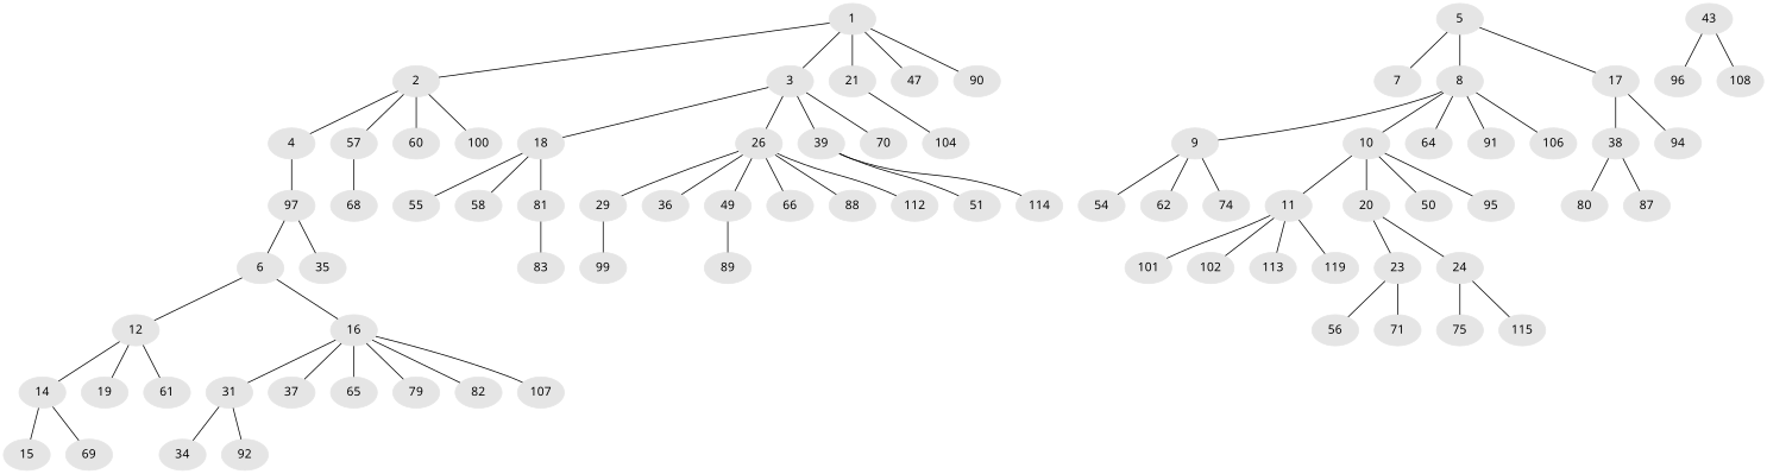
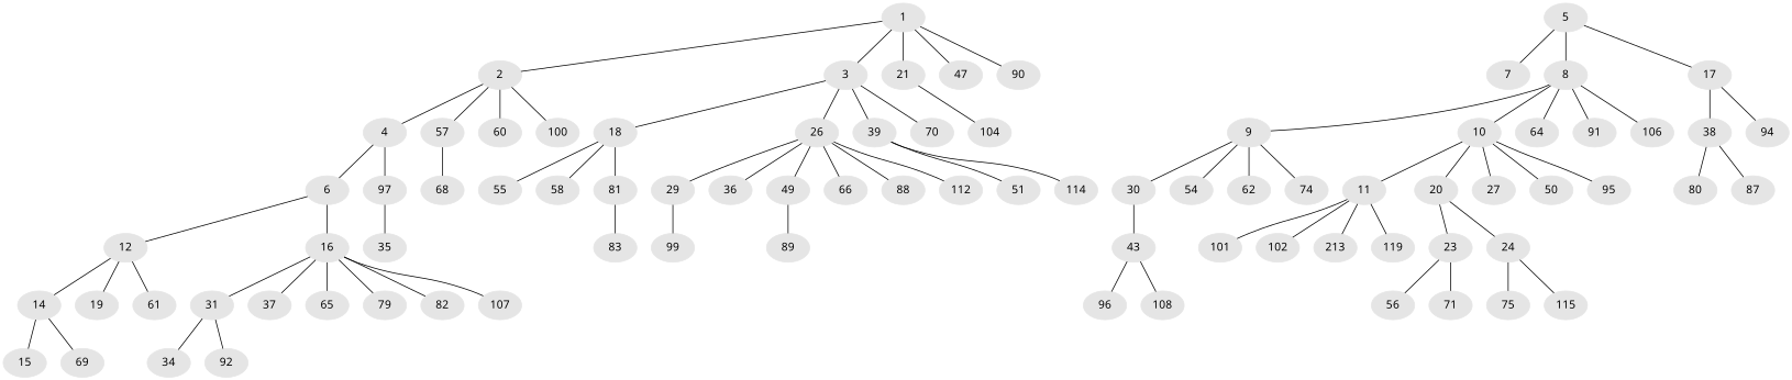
  graph {
    fontname="Noto Sans"
    node [color=gray90 fontname="Noto Sans" style=filled]
    edge [fontname="Noto Sans"]
    1 [super="+52"]
    2 [super="+33"]
    3 [super="+25"]
    21
    47 [super="+73"]
    90 [super="+110"]
    4
    57
    60
    100 [super="+116"]
    18 [super="+42"]
    26 [super="+41"]
    39
    70
    5 [super="+28"]
    7 [super="+72"]
    8 [super="+53"]
    17
    104
    6 [super="+109"]
    97
    68 [super="+76"]
    55 [super="+120"]
    58
    81
    29 [super="+84"]
    36
    49 [super="+67"]
    66
    88 [super="+118"]
    112
    51
    114
    12 [super="+13"]
    16 [super="+22"]
    35
    9 [super="+40"]
    10 [super="+44"]
    64
    91 [super="+111"]
    106 [super="+117"]
    38 [super="+78"]
    94
    14 [super="+103"]
    19
    61
    31 [super="+48"]
    37
    65
    79 [super="+121"]
    82
    107
+   30 [super="+63"]
    54 [super="+77"]
    62 [super="+86"]
    74
    11 [super="+45"]
    20 [super="+93"]
+   27
    50
    95
    43 [super="+59"]
    101 [super="+105"]
    102
-   113
+   113 [label=213]
    119
    23 [super="+46"]
    24 [super="+32"]
    15
    69 [super="+98"]
    34 [super="+85"]
    92
    80
    87
    83
    56
    71
    75
    115
    99
    89
    96
    108
    1 -- 2
    1 -- 3
    1 -- 21
    1 -- 47
    1 -- 90
    2 -- 4
    2 -- 57
    2 -- 60
    2 -- 100
    3 -- 18
    3 -- 26
    3 -- 39
    3 -- 70
    21 -- 104
-   97 -- 6
+   4 -- 6
    4 -- 97
    57 -- 68
    18 -- 55
    18 -- 58
    18 -- 81
    26 -- 29
    26 -- 36
    26 -- 49
    26 -- 66
    26 -- 88
    26 -- 112
    39 -- 51
    39 -- 114
    5 -- 7
    5 -- 8
    5 -- 17
    8 -- 9
    8 -- 10
    8 -- 64
    8 -- 91
    8 -- 106
    17 -- 38
    17 -- 94
    6 -- 12
    6 -- 16
    97 -- 35
    81 -- 83
    29 -- 99
    49 -- 89
    12 -- 14
    12 -- 19
    12 -- 61
    16 -- 31
    16 -- 37
    16 -- 65
    16 -- 79
    16 -- 82
    16 -- 107
+   9 -- 30
    9 -- 54
    9 -- 62
    9 -- 74
    10 -- 11
    10 -- 20
+   10 -- 27
    10 -- 50
    10 -- 95
    38 -- 80
    38 -- 87
    14 -- 15
    14 -- 69
    31 -- 34
    31 -- 92
+   30 -- 43
    11 -- 101
    11 -- 102
    11 -- 113
    11 -- 119
    20 -- 23
    20 -- 24
    43 -- 96
    43 -- 108
    23 -- 56
    23 -- 71
    24 -- 75
    24 -- 115
  }
